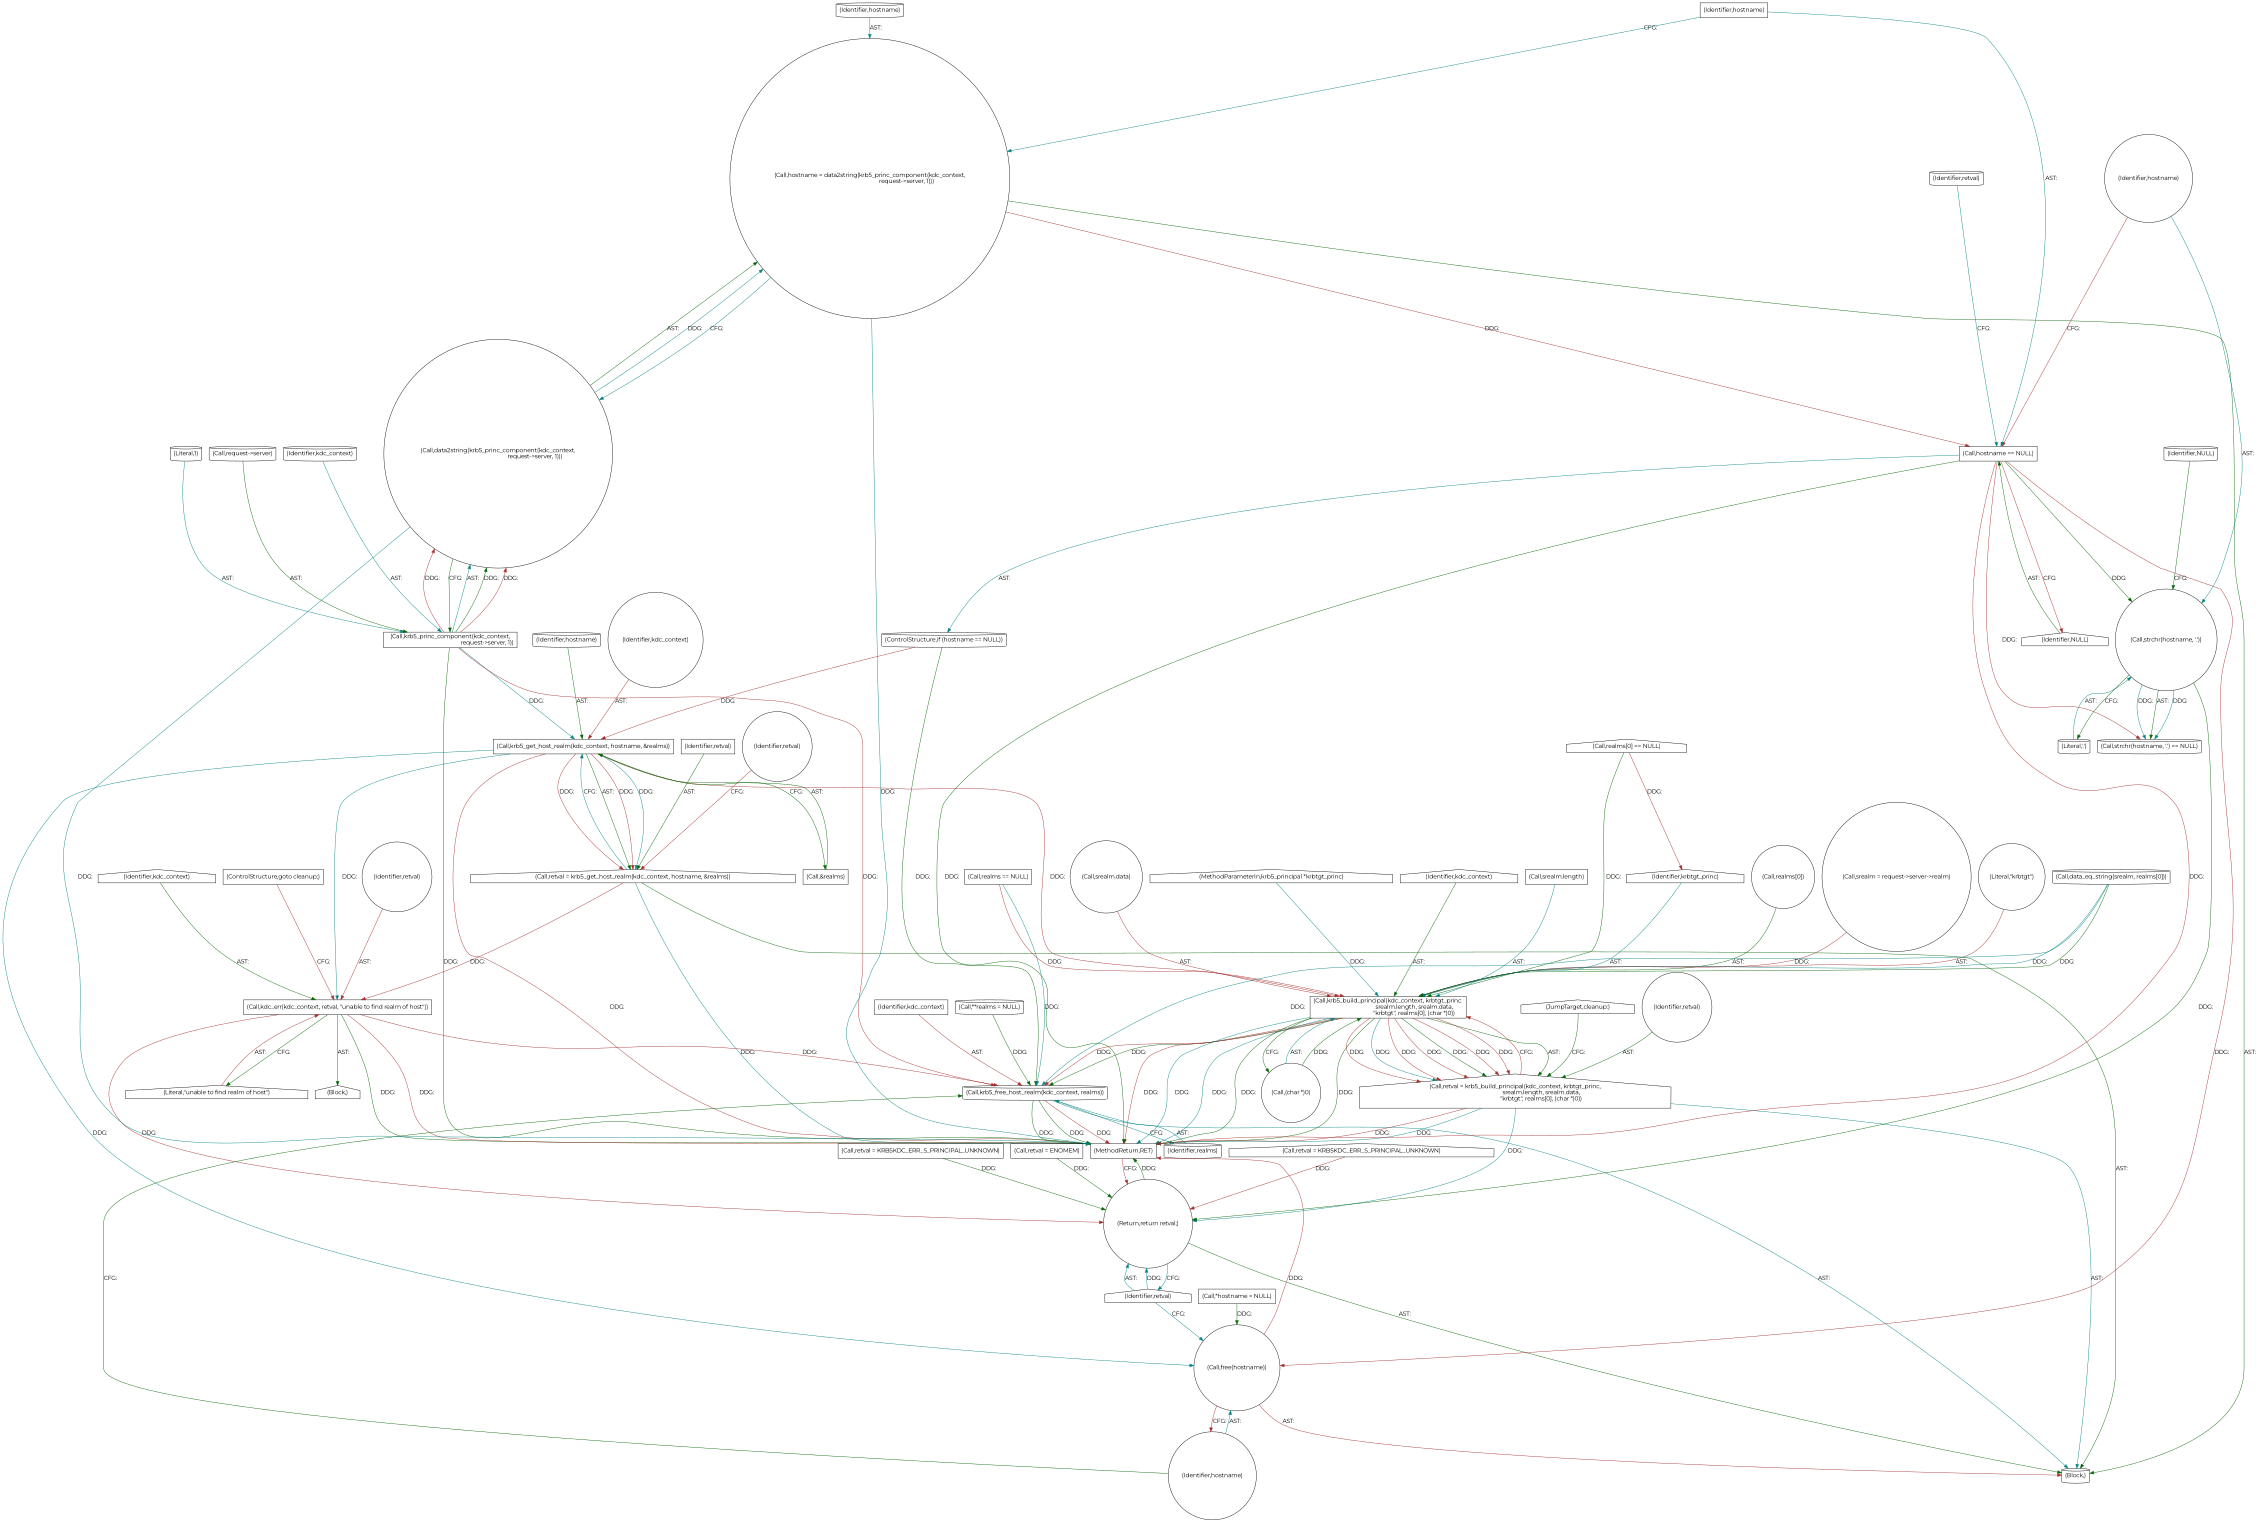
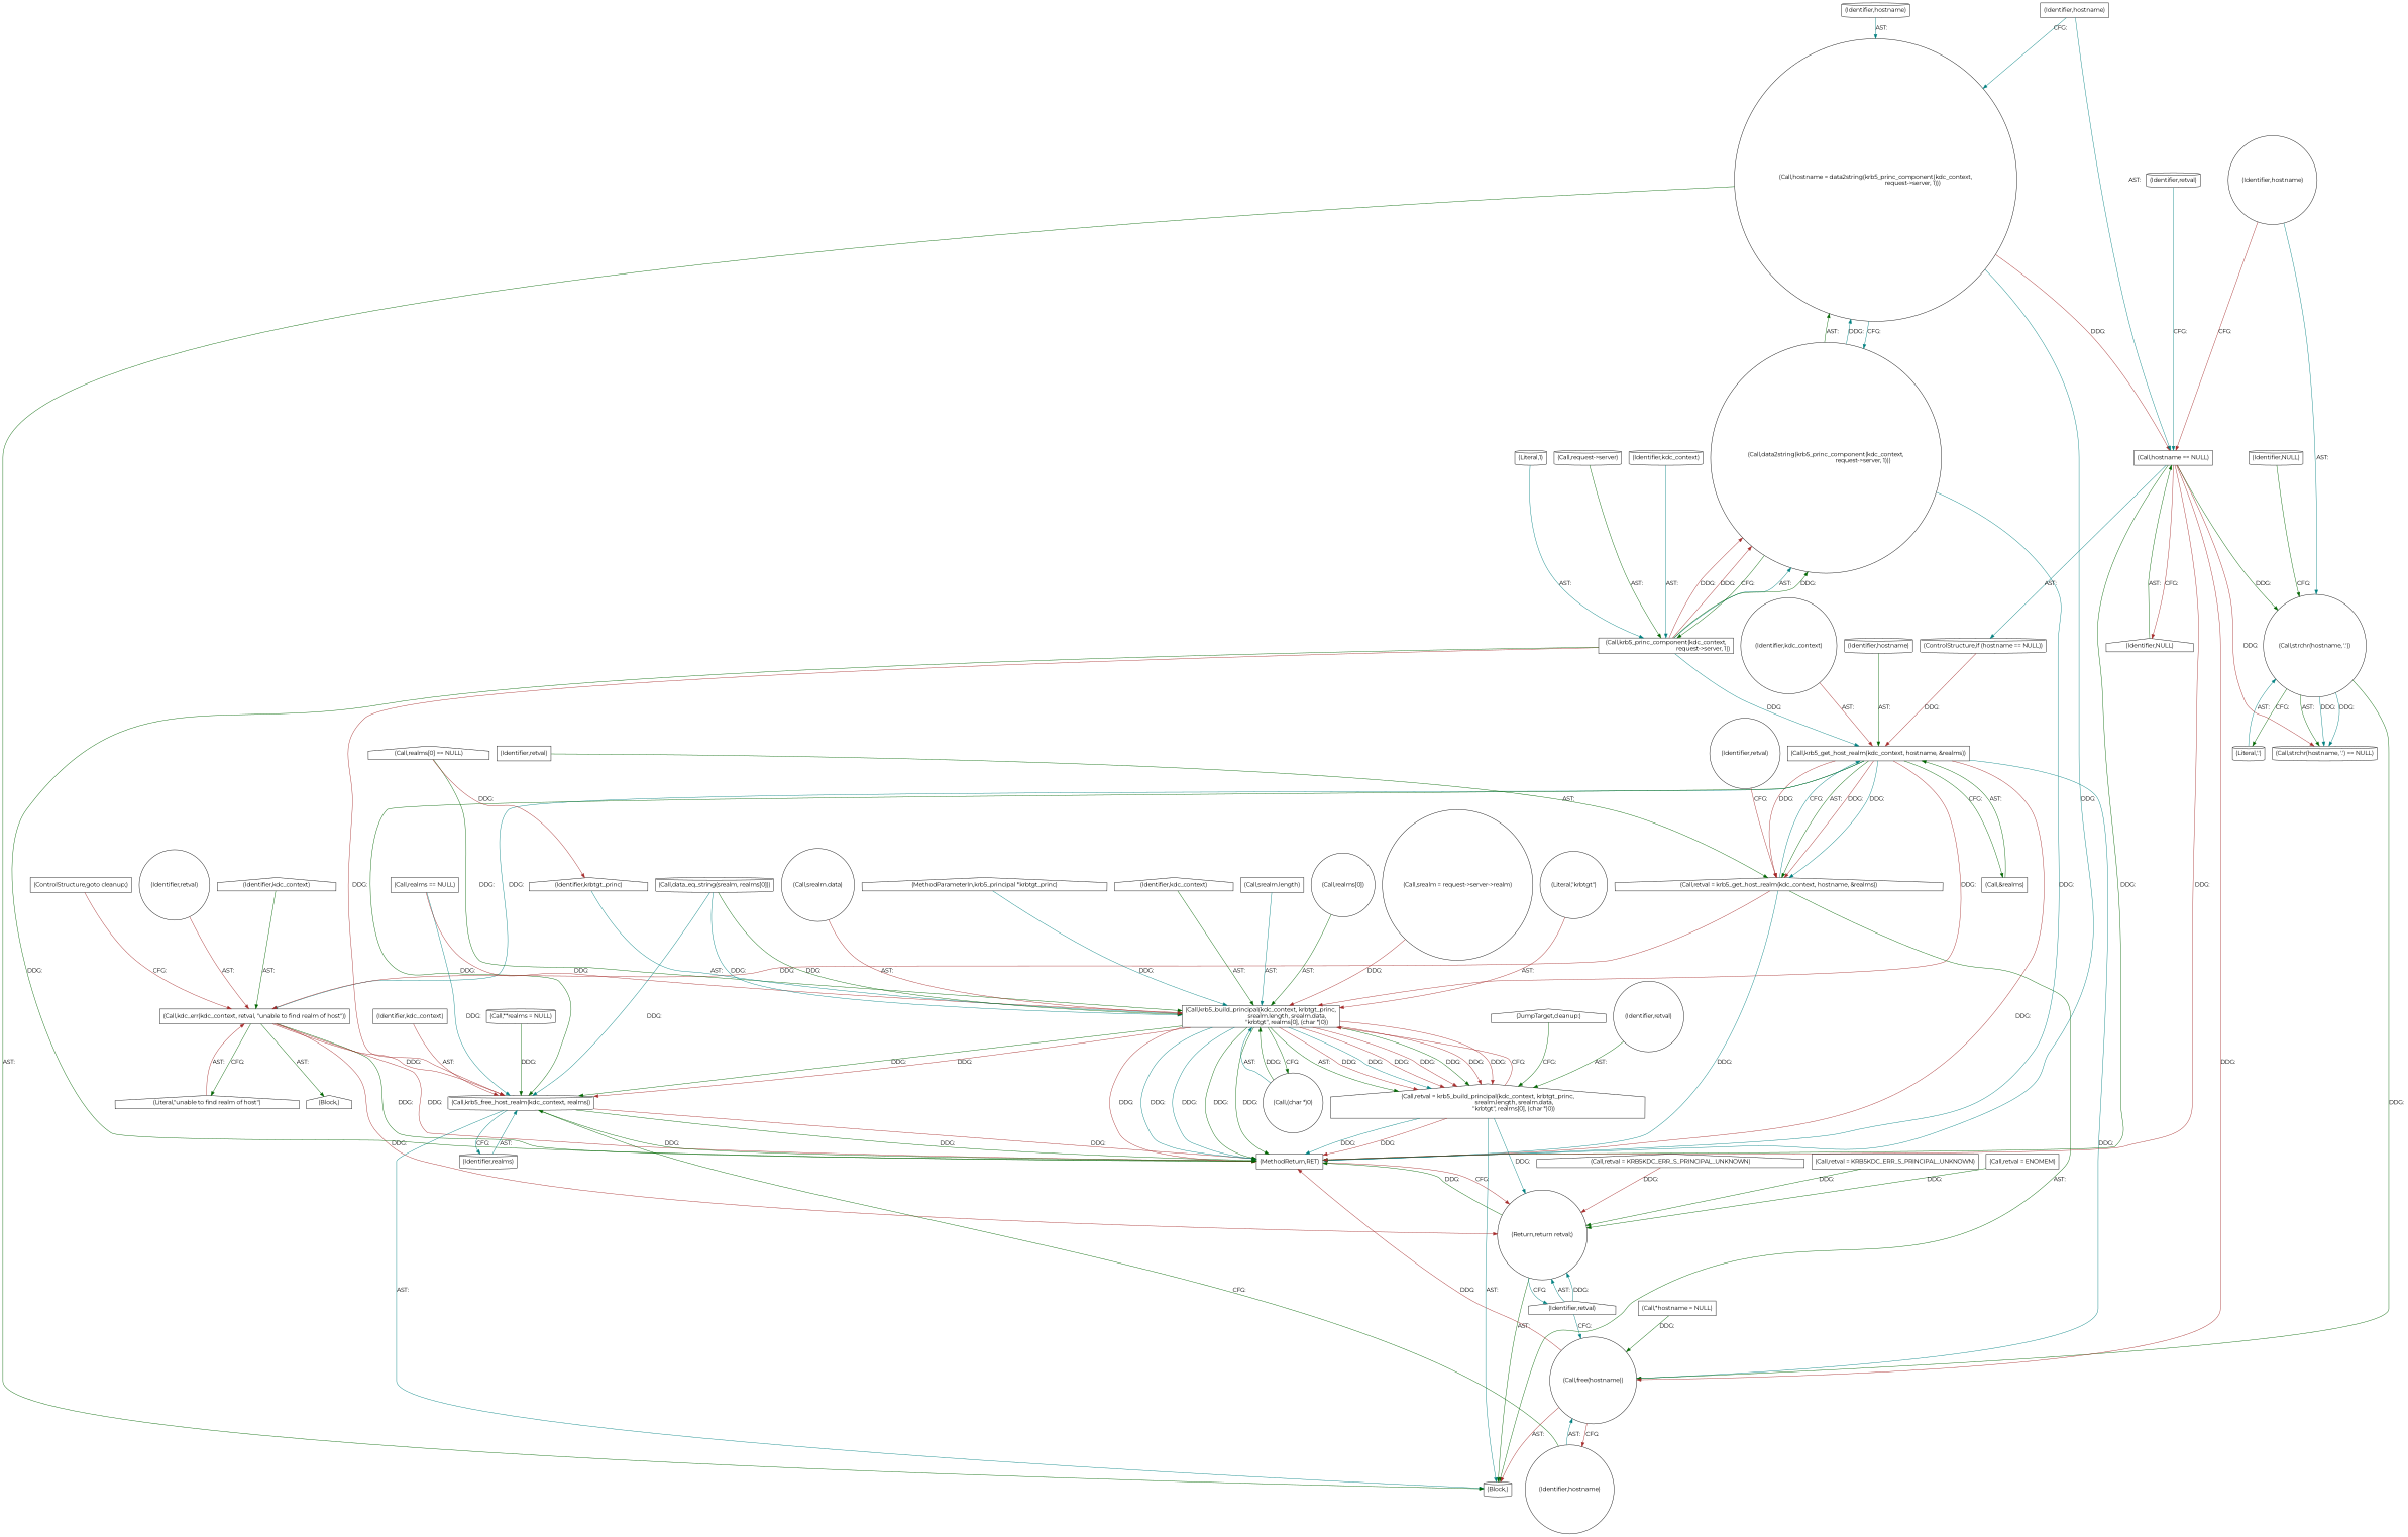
  digraph {
    fontname=Montserrat
    node [fontname=Montserrat shape=box]
    edge [color=darkgreen fontname=Montserrat]
    n1 [label="(Call,krb5_get_host_realm(kdc_context, hostname, &realms))"]
    n2 [label="(Call,retval = krb5_get_host_realm(kdc_context, hostname, &realms))" shape=house]
    n3 [label="(Call,kdc_err(kdc_context, retval, \"unable to find realm of host\"))"]
    n4 [label="(Call,krb5_free_host_realm(kdc_context, realms))" shape=cylinder]
    n5 [label="(Call,krb5_build_principal(kdc_context, krbtgt_princ,\n                                  srealm.length, srealm.data,\n                                  \"krbtgt\", realms[0], (char *)0))"]
    n6 [label="(Call,free(hostname))" shape=circle]
    n7 [label="(Call,&realms)"]
    n8 [label="(MethodReturn,RET)"]
    n9 [label="(Block,)" shape=cylinder]
    n10 [label="(Return,return retval;)" shape=circle]
    n11 [label="(Literal,\"unable to find realm of host\")" shape=house]
    n12 [label="(Block,)" shape=house]
    n13 [label="(Identifier,realms)" shape=cylinder]
    n14 [label="(Call,retval = krb5_build_principal(kdc_context, krbtgt_princ,\n                                  srealm.length, srealm.data,\n                                  \"krbtgt\", realms[0], (char *)0))" shape=house]
    n15 [label="(Call,(char *)0)" shape=circle]
    n16 [label="(Identifier,hostname)" shape=circle]
    n17 [label="(Call,krb5_princ_component(kdc_context,\n                                                request->server, 1))"]
    n18 [label="(Call,data2string(krb5_princ_component(kdc_context,\n                                                request->server, 1)))" shape=circle]
    n19 [label="(Call,hostname = data2string(krb5_princ_component(kdc_context,\n                                                request->server, 1)))" shape=circle]
    n20 [label="(Literal,1)" shape=cylinder]
    n21 [label="(Call,strchr(hostname, '.'))" shape=circle]
    n22 [label="(Call,strchr(hostname, '.') == NULL)" shape=cylinder]
    n23 [label="(Literal,'.')" shape=cylinder]
    n24 [label="(Call,hostname == NULL)"]
    n25 [label="(Identifier,NULL)" shape=house]
    n26 [label="(ControlStructure,if (hostname == NULL))" shape=cylinder]
    n27 [label="(Identifier,retval)" shape=house]
    n28 [label="(Call,retval = KRB5KDC_ERR_S_PRINCIPAL_UNKNOWN)" shape=house]
    n29 [label="(Identifier,retval)" shape=circle]
    n30 [label="(Identifier,retval)" shape=cylinder]
    n31 [label="(Call,realms == NULL)"]
    n32 [label="(Call,realms[0])" shape=circle]
    n33 [label="(Call,srealm = request->server->realm)" shape=circle]
    n34 [label="(Identifier,kdc_context)" shape=circle]
    n35 [label="(Identifier,retval)"]
    n36 [label="(Identifier,retval)" shape=circle]
    n37 [label="(Call,retval = KRB5KDC_ERR_S_PRINCIPAL_UNKNOWN)"]
    n38 [label="(Literal,\"krbtgt\")" shape=circle]
    n39 [label="(Call,realms[0] == NULL)" shape=house]
    n40 [label="(Identifier,krbtgt_princ)" shape=house]
    n41 [label="(Call,data_eq_string(srealm, realms[0]))" shape=cylinder]
    n42 [label="(Call,srealm.data)" shape=circle]
    n43 [label="(Identifier,NULL)" shape=cylinder]
    n44 [label="(Call,request->server)" shape=cylinder]
    n45 [label="(Identifier,hostname)" shape=cylinder]
    n46 [label="(Identifier,kdc_context)" shape=house]
    n47 [label="(Call,retval = ENOMEM)"]
    n48 [label="(MethodParameterIn,krb5_principal *krbtgt_princ)" shape=house]
    n49 [label="(Identifier,hostname)" shape=circle]
    n50 [label="(ControlStructure,goto cleanup;)"]
    n51 [label="(Identifier,kdc_context)"]
    n52 [label="(Identifier,kdc_context)" shape=cylinder]
    n53 [label="(JumpTarget,cleanup:)" shape=house]
    n54 [label="(Call,**realms = NULL)" shape=cylinder]
    n55 [label="(Identifier,hostname)"]
    n56 [label="(Identifier,hostname)" shape=cylinder]
    n57 [label="(Identifier,kdc_context)" shape=house]
    n58 [label="(Identifier,retval)" shape=circle]
    n59 [label="(Call,*hostname = NULL)"]
    n60 [label="(Call,srealm.length)"]
    n1 -> n2 [label="AST: "]
    n1 -> n2 [color=brown label="DDG: "]
    n1 -> n2 [color=teal label="DDG: "]
    n1 -> n2 [color=brown label="DDG: "]
    n1 -> n3 [color=teal label="DDG: "]
-   n26 -> n4 [label="DDG: "]
+   n1 -> n4 [label="DDG: "]
    n1 -> n5 [color=brown label="DDG: "]
    n1 -> n6 [color=teal label="DDG: "]
    n1 -> n7 [label="CFG: "]
    n1 -> n8 [color=brown label="DDG: "]
    n2 -> n1 [color=teal label="CFG: "]
    n2 -> n3 [color=brown label="DDG: "]
    n2 -> n8 [color=teal label="DDG: "]
    n2 -> n9 [label="AST: "]
    n3 -> n4 [color=brown label="DDG: "]
    n3 -> n8 [label="DDG: "]
    n3 -> n8 [color=brown label="DDG: "]
    n3 -> n10 [color=brown label="DDG: "]
    n3 -> n11 [label="CFG: "]
    n3 -> n12 [label="AST: "]
    n4 -> n8 [label="DDG: "]
    n4 -> n8 [label="DDG: "]
    n4 -> n8 [color=brown label="DDG: "]
    n4 -> n9 [color=teal label="AST: "]
    n4 -> n13 [color=teal label="CFG: "]
    n5 -> n4 [label="DDG: "]
    n5 -> n4 [color=brown label="DDG: "]
    n5 -> n8 [color=brown label="DDG: "]
    n5 -> n8 [color=teal label="DDG: "]
    n5 -> n8 [color=teal label="DDG: "]
    n5 -> n8 [label="DDG: "]
    n5 -> n8 [label="DDG: "]
    n5 -> n14 [label="AST: "]
    n5 -> n14 [color=brown label="DDG: "]
    n5 -> n14 [color=teal label="DDG: "]
    n5 -> n14 [color=brown label="DDG: "]
    n5 -> n14 [color=brown label="DDG: "]
    n5 -> n14 [label="DDG: "]
    n5 -> n14 [color=brown label="DDG: "]
    n5 -> n14 [color=brown label="DDG: "]
    n5 -> n15 [label="CFG: "]
    n6 -> n8 [color=brown label="DDG: "]
    n6 -> n9 [color=brown label="AST: "]
    n6 -> n16 [color=brown label="CFG: "]
    n7 -> n1 [label="AST: "]
    n8 -> n10 [color=brown label="CFG: "]
    n10 -> n8 [label="DDG: "]
    n10 -> n9 [label="AST: "]
    n10 -> n27 [color=teal label="CFG: "]
    n11 -> n3 [color=brown label="AST: "]
    n13 -> n4 [color=teal label="AST: "]
    n14 -> n5 [color=brown label="CFG: "]
    n14 -> n8 [color=brown label="DDG: "]
    n14 -> n8 [color=teal label="DDG: "]
    n14 -> n9 [color=teal label="AST: "]
    n14 -> n10 [color=teal label="DDG: "]
    n15 -> n5 [color=teal label="AST: "]
    n15 -> n5 [label="DDG: "]
    n16 -> n4 [label="CFG: "]
    n16 -> n6 [color=teal label="AST: "]
    n17 -> n1 [color=teal label="DDG: "]
    n17 -> n4 [color=brown label="DDG: "]
    n17 -> n8 [label="DDG: "]
    n17 -> n18 [color=teal label="AST: "]
    n17 -> n18 [label="DDG: "]
    n17 -> n18 [color=brown label="DDG: "]
    n17 -> n18 [color=brown label="DDG: "]
    n18 -> n8 [color=teal label="DDG: "]
    n18 -> n17 [label="CFG: "]
    n18 -> n19 [label="AST: "]
    n18 -> n19 [color=teal label="DDG: "]
    n19 -> n8 [color=teal label="DDG: "]
    n19 -> n9 [label="AST: "]
    n19 -> n18 [color=teal label="CFG: "]
    n19 -> n24 [color=brown label="DDG: "]
    n20 -> n17 [color=teal label="AST: "]
-   n21 -> n10 [label="DDG: "]
+   n21 -> n6 [label="DDG: "]
    n21 -> n22 [label="AST: "]
    n21 -> n22 [color=teal label="DDG: "]
    n21 -> n22 [color=teal label="DDG: "]
    n21 -> n23 [label="CFG: "]
    n23 -> n21 [color=teal label="AST: "]
    n24 -> n6 [color=brown label="DDG: "]
    n24 -> n8 [label="DDG: "]
    n24 -> n8 [color=brown label="DDG: "]
    n24 -> n21 [label="DDG: "]
    n24 -> n22 [color=brown label="DDG: "]
    n24 -> n25 [color=brown label="CFG: "]
    n24 -> n26 [color=teal label="AST: "]
    n25 -> n24 [label="AST: "]
    n26 -> n1 [color=brown label="DDG: "]
    n27 -> n6 [color=teal label="CFG: "]
    n27 -> n10 [color=teal label="AST: "]
    n27 -> n10 [color=teal label="DDG: "]
    n28 -> n10 [color=brown label="DDG: "]
    n29 -> n3 [color=brown label="AST: "]
    n30 -> n24 [color=teal label="CFG: "]
    n31 -> n4 [color=teal label="DDG: "]
    n31 -> n5 [color=brown label="DDG: "]
    n32 -> n5 [label="AST: "]
    n33 -> n5 [color=brown label="DDG: "]
    n34 -> n1 [color=brown label="AST: "]
    n35 -> n2 [label="AST: "]
    n36 -> n2 [color=brown label="CFG: "]
    n37 -> n10 [label="DDG: "]
    n38 -> n5 [color=brown label="AST: "]
    n39 -> n5 [label="DDG: "]
    n39 -> n40 [color=brown label="DDG: "]
    n40 -> n5 [color=teal label="AST: "]
    n41 -> n4 [color=teal label="DDG: "]
    n41 -> n5 [color=teal label="DDG: "]
    n41 -> n5 [label="DDG: "]
    n42 -> n5 [color=brown label="AST: "]
    n43 -> n21 [label="CFG: "]
    n44 -> n17 [label="AST: "]
    n45 -> n1 [label="AST: "]
    n46 -> n3 [label="AST: "]
    n47 -> n10 [label="DDG: "]
    n48 -> n5 [color=teal label="DDG: "]
    n49 -> n21 [color=teal label="AST: "]
    n49 -> n24 [color=brown label="CFG: "]
    n50 -> n3 [color=brown label="CFG: "]
    n51 -> n4 [color=brown label="AST: "]
    n52 -> n17 [color=teal label="AST: "]
    n53 -> n14 [label="CFG: "]
    n54 -> n4 [label="DDG: "]
    n55 -> n19 [color=teal label="CFG: "]
    n55 -> n24 [color=teal label="AST: "]
    n56 -> n19 [color=teal label="AST: "]
    n57 -> n5 [label="AST: "]
    n58 -> n14 [label="AST: "]
    n59 -> n6 [label="DDG: "]
    n60 -> n5 [color=teal label="AST: "]
  }
